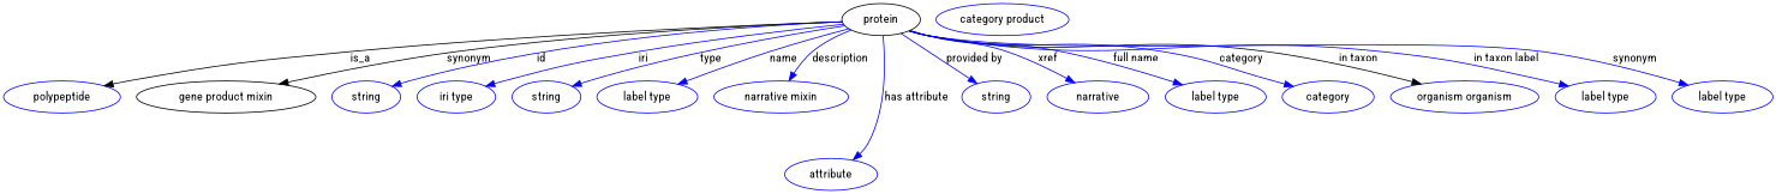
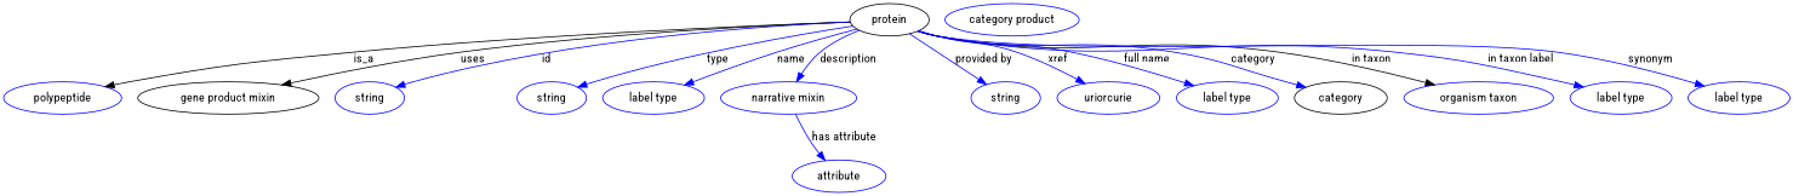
  digraph {
    fontname="Roboto Condensed"
    node [fontname="Roboto Condensed" color=blue]
    edge [fontname="Roboto Condensed" color=blue style=solid]
    n1 [height=0.5 label=protein width=1.2277 color=""]
    polypeptide [height=0.5 width=1.8234]
    "gene product mixin" [height=0.5 width=2.7984 color=""]
    n4 [height=0.5 label=string width=1.0652]
-   n5 [height=0.5 label="iri type" width=1.2277]
    n6 [height=0.5 label=string width=1.0652]
    n7 [height=0.5 label="label type" width=1.5707]
    n8 [height=0.5 label="narrative mixin" width=2.0943]
    n9 [height=0.5 label=attribute width=1.4443]
    n10 [height=0.5 label=string width=1.0652]
-   n11 [height=0.5 label=narrative width=1.5887]
+   n11 [height=0.5 label=uriorcurie width=1.5887]
    n12 [height=0.5 label="label type" width=1.5707]
-   category [height=0.5 width=1.4263]
-   n14 [height=0.5 label="organism organism" width=2.3109]
+   category [height=0.5 width=1.4263 color=""]
+   n14 [height=0.5 label="organism taxon" width=2.3109]
    n15 [height=0.5 label="label type" width=1.5707]
    n16 [height=0.5 label="label type" width=1.5707]
    n17 [height=0.5 label="category product" width=2.0762]
    n1 -> polypeptide [label=is_a color="" style=""]
-   n1 -> "gene product mixin" [label=synonym color="" style=""]
+   n1 -> "gene product mixin" [label=uses color="" style=""]
    n1 -> n4 [label=id]
-   n1 -> n5 [label=iri]
    n1 -> n6 [label=type]
    n1 -> n7 [label=name]
    n1 -> n8 [label=description]
-   n1 -> n9 [label="has attribute"]
+   n8 -> n9 [label="has attribute"]
    n1 -> n10 [label="provided by"]
    n1 -> n11 [label=xref]
    n1 -> n12 [label="full name"]
    n1 -> category [label=category]
    n1 -> n14 [color=black label="in taxon"]
    n1 -> n15 [label="in taxon label"]
    n1 -> n16 [label=synonym]
  }
